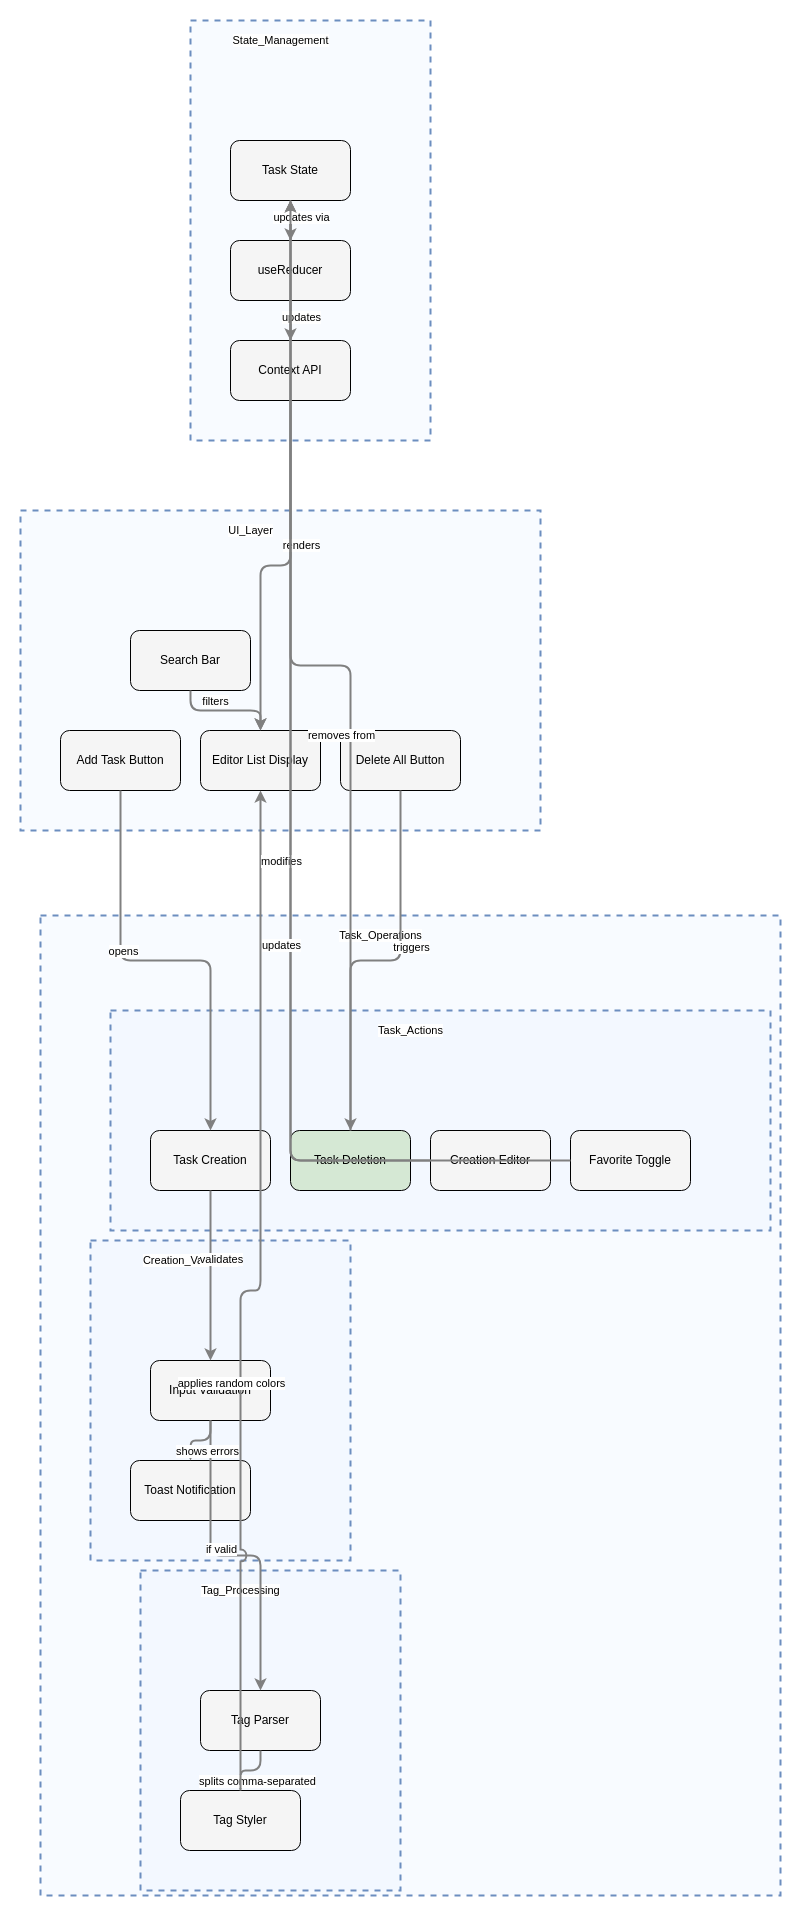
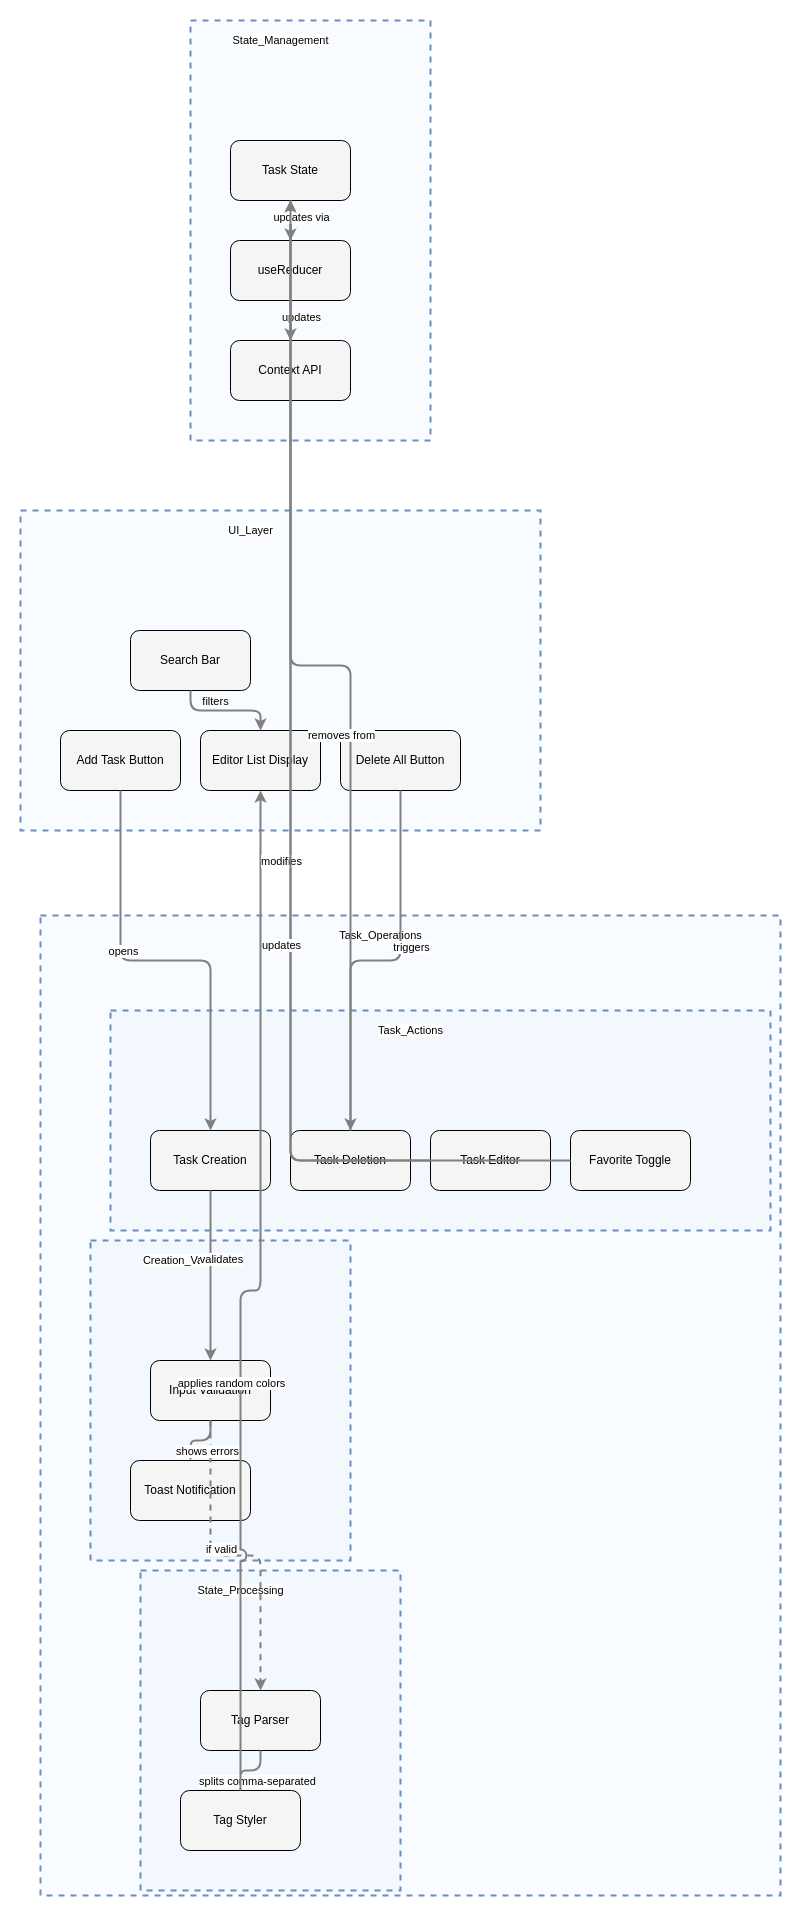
  <mxCell id="0" />
  <mxCell id="1" parent="0" />
  <mxCell id="2" value="" style="html=1;whiteSpace=wrap;container=1;fillColor=#dae8fc;strokeColor=#6c8ebf;dashed=1;fillOpacity=20;strokeWidth=2;containerType=none;recursiveResize=0;movable=1;resizable=1;autosize=0;dropTarget=0" vertex="1" parent="10"><mxGeometry x="50" y="325" width="260" height="320" as="geometry" /></mxCell>
  <mxCell id="3" value="Creation_Validation" style="edgeLabel;html=1;align=center;verticalAlign=middle;resizable=0;labelBackgroundColor=white;spacing=5" vertex="1" parent="10"><mxGeometry x="58" y="333" width="184" height="24" as="geometry" /></mxCell>
  <mxCell id="4" value="" style="html=1;whiteSpace=wrap;container=1;fillColor=#dae8fc;strokeColor=#6c8ebf;dashed=1;fillOpacity=20;strokeWidth=2;containerType=none;recursiveResize=0;movable=1;resizable=1;autosize=0;dropTarget=0" vertex="1" parent="10"><mxGeometry x="100" y="655" width="260" height="320" as="geometry" /></mxCell>
- <mxCell id="5" value="Tag_Processing" style="edgeLabel;html=1;align=center;verticalAlign=middle;resizable=0;labelBackgroundColor=white;spacing=5" vertex="1" parent="10"><mxGeometry x="108" y="663" width="184" height="24" as="geometry" /></mxCell>
+ <mxCell id="5" value="State_Processing" style="edgeLabel;html=1;align=center;verticalAlign=middle;resizable=0;labelBackgroundColor=white;spacing=5" vertex="1" parent="10"><mxGeometry x="108" y="663" width="184" height="24" as="geometry" /></mxCell>
  <mxCell id="6" value="" style="html=1;whiteSpace=wrap;container=1;fillColor=#dae8fc;strokeColor=#6c8ebf;dashed=1;fillOpacity=20;strokeWidth=2;containerType=none;recursiveResize=0;movable=1;resizable=1;autosize=0;dropTarget=0" vertex="1" parent="10"><mxGeometry x="70" y="95" width="660" height="220" as="geometry" /></mxCell>
  <mxCell id="7" value="Task_Actions" style="edgeLabel;html=1;align=center;verticalAlign=middle;resizable=0;labelBackgroundColor=white;spacing=5" vertex="1" parent="10"><mxGeometry x="78" y="103" width="584" height="24" as="geometry" /></mxCell>
  <mxCell id="8" value="" style="html=1;whiteSpace=wrap;container=1;fillColor=#dae8fc;strokeColor=#6c8ebf;dashed=1;fillOpacity=20;strokeWidth=2;containerType=none;recursiveResize=0;movable=1;resizable=1;autosize=0;dropTarget=0" vertex="1" parent="1"><mxGeometry x="190" y="20" width="240" height="420" as="geometry" /></mxCell>
  <mxCell id="9" value="State_Management" style="edgeLabel;html=1;align=center;verticalAlign=middle;resizable=0;labelBackgroundColor=white;spacing=5" vertex="1" parent="1"><mxGeometry x="198" y="28" width="164" height="24" as="geometry" /></mxCell>
  <mxCell id="10" value="" style="html=1;whiteSpace=wrap;container=1;fillColor=#dae8fc;strokeColor=#6c8ebf;dashed=1;fillOpacity=20;strokeWidth=2;containerType=none;recursiveResize=0;movable=1;resizable=1;autosize=0;dropTarget=0" vertex="1" parent="1"><mxGeometry x="40" y="915" width="740" height="980" as="geometry" /></mxCell>
  <mxCell id="11" value="Task_Operations" style="edgeLabel;html=1;align=center;verticalAlign=middle;resizable=0;labelBackgroundColor=white;spacing=5" vertex="1" parent="1"><mxGeometry x="48" y="923" width="664" height="24" as="geometry" /></mxCell>
  <mxCell id="12" value="" style="html=1;whiteSpace=wrap;container=1;fillColor=#dae8fc;strokeColor=#6c8ebf;dashed=1;fillOpacity=20;strokeWidth=2;containerType=none;recursiveResize=0;movable=1;resizable=1;autosize=0;dropTarget=0" vertex="1" parent="1"><mxGeometry x="20" y="510" width="520" height="320" as="geometry" /></mxCell>
  <mxCell id="13" value="UI_Layer" style="edgeLabel;html=1;align=center;verticalAlign=middle;resizable=0;labelBackgroundColor=white;spacing=5" vertex="1" parent="1"><mxGeometry x="28" y="518" width="444" height="24" as="geometry" /></mxCell>
  <mxCell id="14" value="Add Task Button" style="rounded=1;whiteSpace=wrap;html=1;fillColor=#f5f5f5" vertex="1" parent="12"><mxGeometry x="40" y="220" width="120" height="60" as="geometry" /></mxCell>
  <mxCell id="15" value="Context API" style="rounded=1;whiteSpace=wrap;html=1;fillColor=#f5f5f5" vertex="1" parent="8"><mxGeometry x="40" y="320" width="120" height="60" as="geometry" /></mxCell>
  <mxCell id="16" value="Delete All Button" style="rounded=1;whiteSpace=wrap;html=1;fillColor=#f5f5f5" vertex="1" parent="12"><mxGeometry x="320" y="220" width="120" height="60" as="geometry" /></mxCell>
  <mxCell id="17" value="Input Validation" style="rounded=1;whiteSpace=wrap;html=1;fillColor=#f5f5f5" vertex="1" parent="2"><mxGeometry x="60" y="120" width="120" height="60" as="geometry" /></mxCell>
  <mxCell id="18" value="useReducer" style="rounded=1;whiteSpace=wrap;html=1;fillColor=#f5f5f5" vertex="1" parent="8"><mxGeometry x="40" y="220" width="120" height="60" as="geometry" /></mxCell>
  <mxCell id="19" value="Search Bar" style="rounded=1;whiteSpace=wrap;html=1;fillColor=#f5f5f5" vertex="1" parent="12"><mxGeometry x="110" y="120" width="120" height="60" as="geometry" /></mxCell>
  <mxCell id="20" value="Tag Parser" style="rounded=1;whiteSpace=wrap;html=1;fillColor=#f5f5f5" vertex="1" parent="4"><mxGeometry x="60" y="120" width="120" height="60" as="geometry" /></mxCell>
  <mxCell id="21" value="Tag Styler" style="rounded=1;whiteSpace=wrap;html=1;fillColor=#f5f5f5" vertex="1" parent="4"><mxGeometry x="40" y="220" width="120" height="60" as="geometry" /></mxCell>
  <mxCell id="22" value="Task Creation" style="rounded=1;whiteSpace=wrap;html=1;fillColor=#f5f5f5" vertex="1" parent="6"><mxGeometry x="40" y="120" width="120" height="60" as="geometry" /></mxCell>
- <mxCell id="23" value="Task Deletion" style="rounded=1;whiteSpace=wrap;html=1;fillColor=#d5e8d4;" vertex="1" parent="6"><mxGeometry x="180" y="120" width="120" height="60" as="geometry" /></mxCell>
- <mxCell id="24" value="Creation Editor" style="rounded=1;whiteSpace=wrap;html=1;fillColor=#f5f5f5" vertex="1" parent="6"><mxGeometry x="320" y="120" width="120" height="60" as="geometry" /></mxCell>
+ <mxCell id="23" value="Task Deletion" style="rounded=1;whiteSpace=wrap;html=1;fillColor=#f5f5f5" vertex="1" parent="6"><mxGeometry x="180" y="120" width="120" height="60" as="geometry" /></mxCell>
+ <mxCell id="24" value="Task Editor" style="rounded=1;whiteSpace=wrap;html=1;fillColor=#f5f5f5" vertex="1" parent="6"><mxGeometry x="320" y="120" width="120" height="60" as="geometry" /></mxCell>
  <mxCell id="25" value="Editor List Display" style="rounded=1;whiteSpace=wrap;html=1;fillColor=#f5f5f5" vertex="1" parent="12"><mxGeometry x="180" y="220" width="120" height="60" as="geometry" /></mxCell>
  <mxCell id="26" value="Task State" style="rounded=1;whiteSpace=wrap;html=1;fillColor=#f5f5f5" vertex="1" parent="8"><mxGeometry x="40" y="120" width="120" height="60" as="geometry" /></mxCell>
  <mxCell id="27" value="Favorite Toggle" style="rounded=1;whiteSpace=wrap;html=1;fillColor=#f5f5f5" vertex="1" parent="6"><mxGeometry x="460" y="120" width="120" height="60" as="geometry" /></mxCell>
  <mxCell id="28" value="Toast Notification" style="rounded=1;whiteSpace=wrap;html=1;fillColor=#f5f5f5" vertex="1" parent="2"><mxGeometry x="40" y="220" width="120" height="60" as="geometry" /></mxCell>
  <mxCell id="29" style="edgeStyle=orthogonalEdgeStyle;rounded=1;orthogonalLoop=1;jettySize=auto;html=1;strokeColor=#808080;strokeWidth=2;jumpStyle=arc;jumpSize=10;spacing=15;labelBackgroundColor=white;labelBorderColor=none" edge="1" parent="1" source="14" target="22"><mxGeometry relative="1" as="geometry" /></mxCell>
  <mxCell id="30" value="opens" style="edgeLabel;html=1;align=center;verticalAlign=middle;resizable=0;points=[];" vertex="1" connectable="0" parent="29"><mxGeometry x="-0.2" y="10" relative="1" as="geometry"><mxPoint as="offset" /></mxGeometry></mxCell>
- <mxCell id="31" style="edgeStyle=orthogonalEdgeStyle;rounded=1;orthogonalLoop=1;jettySize=auto;html=1;strokeColor=#808080;strokeWidth=2;jumpStyle=arc;jumpSize=10;spacing=15;labelBackgroundColor=white;labelBorderColor=none" edge="1" parent="1" source="15" target="25"><mxGeometry relative="1" as="geometry" /></mxCell>
- <mxCell id="32" value="renders" style="edgeLabel;html=1;align=center;verticalAlign=middle;resizable=0;points=[];" vertex="1" connectable="0" parent="31"><mxGeometry x="-0.2" y="10" relative="1" as="geometry"><mxPoint as="offset" /></mxGeometry></mxCell>
  <mxCell id="33" style="edgeStyle=orthogonalEdgeStyle;rounded=1;orthogonalLoop=1;jettySize=auto;html=1;strokeColor=#808080;strokeWidth=2;jumpStyle=arc;jumpSize=10;spacing=15;labelBackgroundColor=white;labelBorderColor=none" edge="1" parent="1" source="16" target="23"><mxGeometry relative="1" as="geometry" /></mxCell>
  <mxCell id="34" value="triggers" style="edgeLabel;html=1;align=center;verticalAlign=middle;resizable=0;points=[];" vertex="1" connectable="0" parent="33"><mxGeometry x="-0.2" y="10" relative="1" as="geometry"><mxPoint as="offset" /></mxGeometry></mxCell>
- <mxCell id="35" style="edgeStyle=orthogonalEdgeStyle;rounded=1;orthogonalLoop=1;jettySize=auto;html=1;strokeColor=#808080;strokeWidth=2;jumpStyle=arc;jumpSize=10;spacing=15;labelBackgroundColor=white;labelBorderColor=none" edge="1" parent="1" source="17" target="20"><mxGeometry relative="1" as="geometry" /></mxCell>
+ <mxCell id="35" style="edgeStyle=orthogonalEdgeStyle;rounded=1;orthogonalLoop=1;jettySize=auto;html=1;strokeColor=#808080;strokeWidth=2;jumpStyle=arc;jumpSize=10;spacing=15;labelBackgroundColor=white;labelBorderColor=none;dashed=1;" edge="1" parent="1" source="17" target="20"><mxGeometry relative="1" as="geometry" /></mxCell>
  <mxCell id="36" value="if valid" style="edgeLabel;html=1;align=center;verticalAlign=middle;resizable=0;points=[];" vertex="1" connectable="0" parent="35"><mxGeometry x="-0.2" y="10" relative="1" as="geometry"><mxPoint as="offset" /></mxGeometry></mxCell>
  <mxCell id="37" style="edgeStyle=orthogonalEdgeStyle;rounded=1;orthogonalLoop=1;jettySize=auto;html=1;strokeColor=#808080;strokeWidth=2;jumpStyle=arc;jumpSize=10;spacing=15;labelBackgroundColor=white;labelBorderColor=none" edge="1" parent="1" source="17" target="28"><mxGeometry relative="1" as="geometry" /></mxCell>
  <mxCell id="38" value="shows errors" style="edgeLabel;html=1;align=center;verticalAlign=middle;resizable=0;points=[];" vertex="1" connectable="0" parent="37"><mxGeometry x="-0.2" y="10" relative="1" as="geometry"><mxPoint as="offset" /></mxGeometry></mxCell>
  <mxCell id="39" style="edgeStyle=orthogonalEdgeStyle;rounded=1;orthogonalLoop=1;jettySize=auto;html=1;strokeColor=#808080;strokeWidth=2;jumpStyle=arc;jumpSize=10;spacing=15;labelBackgroundColor=white;labelBorderColor=none" edge="1" parent="1" source="18" target="15"><mxGeometry relative="1" as="geometry" /></mxCell>
  <mxCell id="40" value="updates" style="edgeLabel;html=1;align=center;verticalAlign=middle;resizable=0;points=[];" vertex="1" connectable="0" parent="39"><mxGeometry x="-0.2" y="10" relative="1" as="geometry"><mxPoint as="offset" /></mxGeometry></mxCell>
  <mxCell id="41" style="edgeStyle=orthogonalEdgeStyle;rounded=1;orthogonalLoop=1;jettySize=auto;html=1;strokeColor=#808080;strokeWidth=2;jumpStyle=arc;jumpSize=10;spacing=15;labelBackgroundColor=white;labelBorderColor=none" edge="1" parent="1" source="19" target="25"><mxGeometry relative="1" as="geometry" /></mxCell>
  <mxCell id="42" value="filters" style="edgeLabel;html=1;align=center;verticalAlign=middle;resizable=0;points=[];" vertex="1" connectable="0" parent="41"><mxGeometry x="-0.2" y="10" relative="1" as="geometry"><mxPoint as="offset" /></mxGeometry></mxCell>
  <mxCell id="43" style="edgeStyle=orthogonalEdgeStyle;rounded=1;orthogonalLoop=1;jettySize=auto;html=1;strokeColor=#808080;strokeWidth=2;jumpStyle=arc;jumpSize=10;spacing=15;labelBackgroundColor=white;labelBorderColor=none" edge="1" parent="1" source="20" target="21"><mxGeometry relative="1" as="geometry" /></mxCell>
  <mxCell id="44" value="splits comma-separated" style="edgeLabel;html=1;align=center;verticalAlign=middle;resizable=0;points=[];" vertex="1" connectable="0" parent="43"><mxGeometry x="-0.2" y="10" relative="1" as="geometry"><mxPoint as="offset" /></mxGeometry></mxCell>
  <mxCell id="45" style="edgeStyle=orthogonalEdgeStyle;rounded=1;orthogonalLoop=1;jettySize=auto;html=1;strokeColor=#808080;strokeWidth=2;jumpStyle=arc;jumpSize=10;spacing=15;labelBackgroundColor=white;labelBorderColor=none" edge="1" parent="1" source="21" target="25"><mxGeometry relative="1" as="geometry" /></mxCell>
  <mxCell id="46" value="applies random colors" style="edgeLabel;html=1;align=center;verticalAlign=middle;resizable=0;points=[];" vertex="1" connectable="0" parent="45"><mxGeometry x="-0.2" y="10" relative="1" as="geometry"><mxPoint as="offset" /></mxGeometry></mxCell>
  <mxCell id="47" style="edgeStyle=orthogonalEdgeStyle;rounded=1;orthogonalLoop=1;jettySize=auto;html=1;strokeColor=#808080;strokeWidth=2;jumpStyle=arc;jumpSize=10;spacing=15;labelBackgroundColor=white;labelBorderColor=none" edge="1" parent="1" source="22" target="17"><mxGeometry relative="1" as="geometry" /></mxCell>
  <mxCell id="48" value="validates" style="edgeLabel;html=1;align=center;verticalAlign=middle;resizable=0;points=[];" vertex="1" connectable="0" parent="47"><mxGeometry x="-0.2" y="10" relative="1" as="geometry"><mxPoint as="offset" /></mxGeometry></mxCell>
  <mxCell id="49" style="edgeStyle=orthogonalEdgeStyle;rounded=1;orthogonalLoop=1;jettySize=auto;html=1;strokeColor=#808080;strokeWidth=2;jumpStyle=arc;jumpSize=10;spacing=15;labelBackgroundColor=white;labelBorderColor=none" edge="1" parent="1" source="23" target="26"><mxGeometry relative="1" as="geometry" /></mxCell>
  <mxCell id="50" value="removes from" style="edgeLabel;html=1;align=center;verticalAlign=middle;resizable=0;points=[];" vertex="1" connectable="0" parent="49"><mxGeometry x="-0.2" y="10" relative="1" as="geometry"><mxPoint as="offset" /></mxGeometry></mxCell>
  <mxCell id="51" style="edgeStyle=orthogonalEdgeStyle;rounded=1;orthogonalLoop=1;jettySize=auto;html=1;strokeColor=#808080;strokeWidth=2;jumpStyle=arc;jumpSize=10;spacing=15;labelBackgroundColor=white;labelBorderColor=none" edge="1" parent="1" source="24" target="26"><mxGeometry relative="1" as="geometry" /></mxCell>
  <mxCell id="52" value="modifies" style="edgeLabel;html=1;align=center;verticalAlign=middle;resizable=0;points=[];" vertex="1" connectable="0" parent="51"><mxGeometry x="-0.2" y="10" relative="1" as="geometry"><mxPoint as="offset" /></mxGeometry></mxCell>
  <mxCell id="53" style="edgeStyle=orthogonalEdgeStyle;rounded=1;orthogonalLoop=1;jettySize=auto;html=1;strokeColor=#808080;strokeWidth=2;jumpStyle=arc;jumpSize=10;spacing=15;labelBackgroundColor=white;labelBorderColor=none" edge="1" parent="1" source="26" target="18"><mxGeometry relative="1" as="geometry" /></mxCell>
  <mxCell id="54" value="updates via" style="edgeLabel;html=1;align=center;verticalAlign=middle;resizable=0;points=[];" vertex="1" connectable="0" parent="53"><mxGeometry x="-0.2" y="10" relative="1" as="geometry"><mxPoint as="offset" /></mxGeometry></mxCell>
  <mxCell id="55" style="edgeStyle=orthogonalEdgeStyle;rounded=1;orthogonalLoop=1;jettySize=auto;html=1;strokeColor=#808080;strokeWidth=2;jumpStyle=arc;jumpSize=10;spacing=15;labelBackgroundColor=white;labelBorderColor=none" edge="1" parent="1" source="27" target="26"><mxGeometry relative="1" as="geometry" /></mxCell>
  <mxCell id="56" value="updates" style="edgeLabel;html=1;align=center;verticalAlign=middle;resizable=0;points=[];" vertex="1" connectable="0" parent="55"><mxGeometry x="-0.2" y="10" relative="1" as="geometry"><mxPoint as="offset" /></mxGeometry></mxCell>
